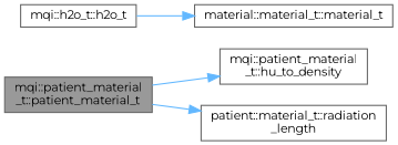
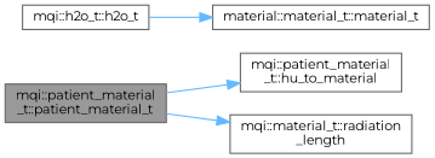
  digraph {
    fontname=Montserrat
    rankdir=LR
    node [color=grey40 fillcolor=white fontname=Montserrat fontsize=10 shape=box style=filled]
    edge [color=steelblue1 fontname=Montserrat fontsize=10 labelfontname=Helvetica labelfontsize=10 style=solid]
    n1 [color=gray40 fillcolor=grey60 fontcolor=black height=0.2 label="mqi::patient_material\l_t::patient_material_t" width=0.4]
-   n2 [height=0.2 label="mqi::patient_material\l_t::hu_to_density" width=0.4]
-   n3 [height=0.2 label="patient::material_t::radiation\l_length" width=0.4]
+   n2 [height=0.2 label="mqi::patient_material\l_t::hu_to_material" width=0.4]
+   n3 [height=0.2 label="mqi::material_t::radiation\l_length" width=0.4]
    n4 [height=0.2 label="mqi::h2o_t::h2o_t" width=0.4]
    n5 [height=0.2 label="material::material_t::material_t" width=0.4]
    n1 -> n2
    n1 -> n3
    n4 -> n5
  }
